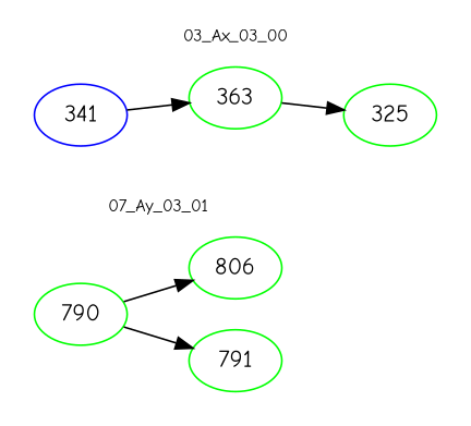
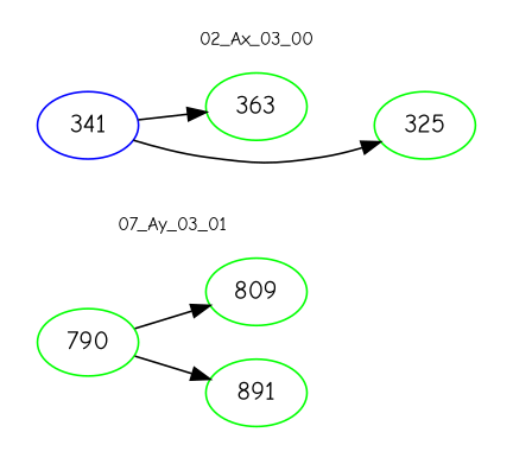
  digraph {
    fontname="Comic Neue"
    rankdir=LR
    node [color=green fontname="Comic Neue"]
    edge [color=black fontname="Comic Neue"]
    n1 [label=790]
-   n2 [label=791]
-   n3 [label=806]
+   n2 [label=891]
+   n3 [label=809]
    n4 [color=blue label=341]
    n5 [label=325]
    n6 [label=363]
    subgraph cluster_1 {
      color=white
      fontsize=10
      label="07_Ay_03_01"
      n1
      n2
      n3
    }
    subgraph cluster_2 {
      color=white
      fontsize=10
-     label="03_Ax_03_00"
+     label="02_Ax_03_00"
      n4
      n5
      n6
    }
    n1 -> n2
    n1 -> n3
-   n6 -> n5
+   n4 -> n5
    n4 -> n6
  }
